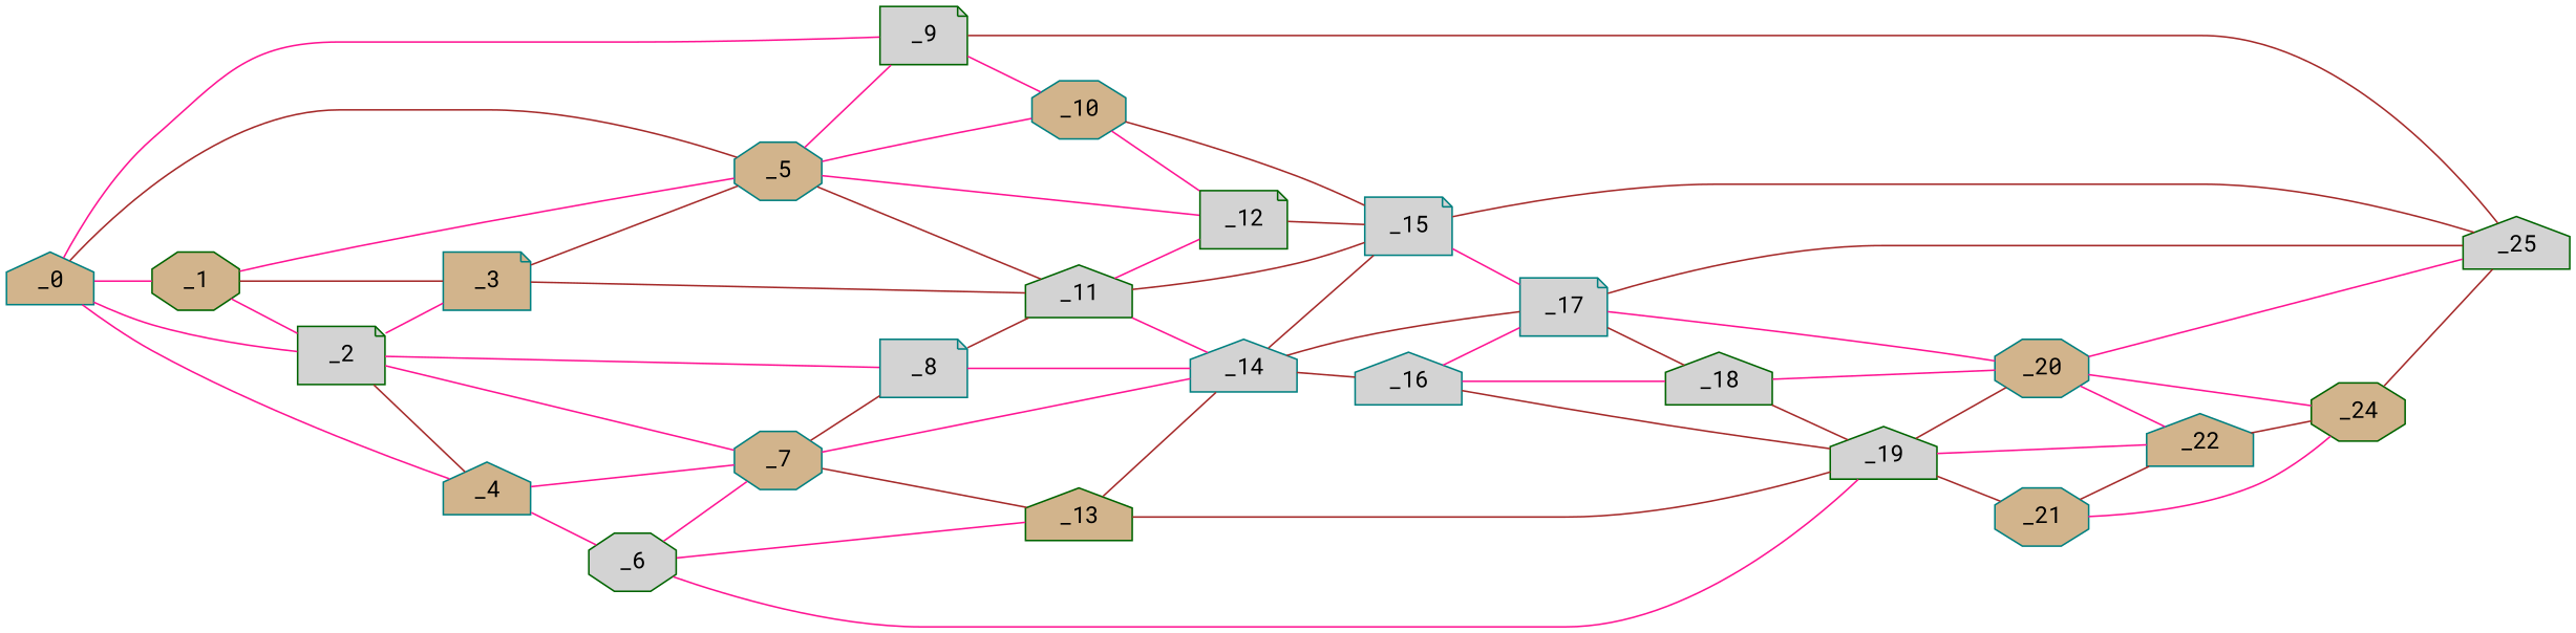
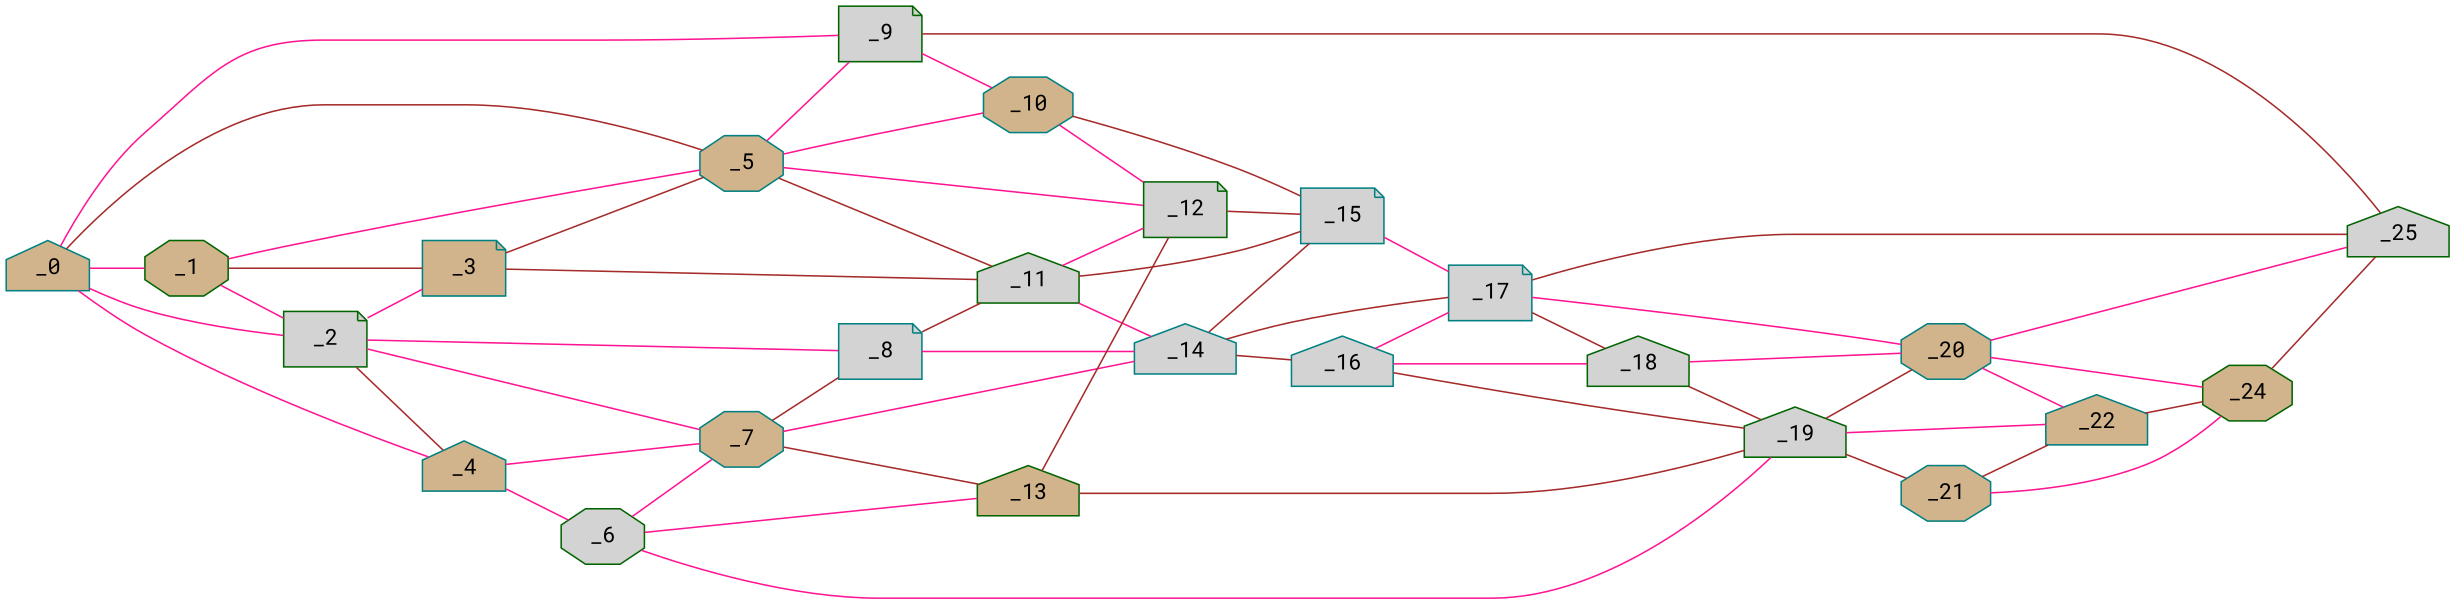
  graph {
    fontname="Roboto Mono"
    rankdir=LR
    node [color=teal fillcolor=lightgrey fontname="Roboto Mono" shape=house style=filled x=47 y=57]
    edge [color=deeppink fontname="Roboto Mono" valence=2]
    _0 [fillcolor=tan x=4 y=102]
    _1 [color=darkgreen fillcolor=tan shape=octagon x=9 y=92]
    _2 [color=darkgreen shape=note x=17]
    _4 [fillcolor=tan x=20 y=36]
    _5 [fillcolor=tan shape=octagon x=42 y=99]
    _9 [color=darkgreen shape=note x=48 y=111]
    _3 [fillcolor=tan shape=note x=17 y=85]
    _7 [fillcolor=tan shape=octagon y=42]
    _8 [shape=note y=63]
    _6 [color=darkgreen shape=octagon y=26]
    _11 [color=darkgreen x=52 y=77]
    _10 [fillcolor=tan shape=octagon x=49 y=104]
    _12 [color=darkgreen shape=note x=52 y=91]
    _25 [color=darkgreen x=127 y=55]
    _13 [color=darkgreen fillcolor=tan x=55 y=26]
    _14 [x=57 y=47]
    _19 [color=darkgreen x=92 y=15]
    _15 [shape=note x=62 y=83]
    _17 [shape=note x=89]
    _16 [x=72 y=39]
    _20 [fillcolor=tan shape=octagon x=108 y=45]
    _21 [fillcolor=tan shape=octagon x=113 y=19]
    _22 [fillcolor=tan x=113 y=30]
    _18 [color=darkgreen x=90 y=51]
    _24 [color=darkgreen fillcolor=tan shape=octagon x=124 y=44]
    _0 -- _1 [valence=1]
    _0 -- _2 [valence=1]
    _0 -- _4 [valence=1]
    _0 -- _5 [color=brown]
    _0 -- _9 [valence=1]
    _1 -- _2 [valence=1]
    _1 -- _5
    _1 -- _3 [color=brown]
    _2 -- _4 [color=brown]
    _2 -- _3
    _2 -- _7
    _2 -- _8
    _4 -- _7
    _4 -- _6 [valence=1]
    _5 -- _9
    _5 -- _11 [color=brown]
    _5 -- _10
    _5 -- _12 [valence=1]
    _9 -- _10
    _9 -- _25 [color=brown valence=1]
    _3 -- _5 [color=brown]
    _3 -- _11 [color=brown]
    _7 -- _8 [color=brown]
    _7 -- _13 [color=brown]
    _7 -- _14
    _8 -- _11 [color=brown]
    _8 -- _14
    _6 -- _7
    _6 -- _13 [valence=1]
    _6 -- _19 [valence=1]
    _11 -- _12
    _11 -- _14
    _11 -- _15 [color=brown]
    _10 -- _12 [valence=1]
    _10 -- _15 [color=brown valence=1]
    _12 -- _15 [color=brown]
-   _13 -- _14 [color=brown]
+   _13 -- _12 [color=brown]
    _13 -- _19 [color=brown]
    _14 -- _15 [color=brown]
    _14 -- _17 [color=brown valence=1]
    _14 -- _16 [color=brown]
    _19 -- _20 [color=brown]
    _19 -- _21 [color=brown valence=1]
    _19 -- _22
-   _15 -- _25 [color=brown]
    _15 -- _17
    _17 -- _25 [color=brown]
    _17 -- _20
    _17 -- _18 [color=brown]
    _16 -- _19 [color=brown]
    _16 -- _17 [valence=1]
    _16 -- _18
    _20 -- _25 [valence=1]
    _20 -- _22
    _20 -- _24
    _21 -- _22 [color=brown]
    _21 -- _24 [valence=1]
    _22 -- _24 [color=brown valence=1]
    _18 -- _19 [color=brown valence=1]
    _18 -- _20 [valence=1]
    _24 -- _25 [color=brown valence=1]
  }
